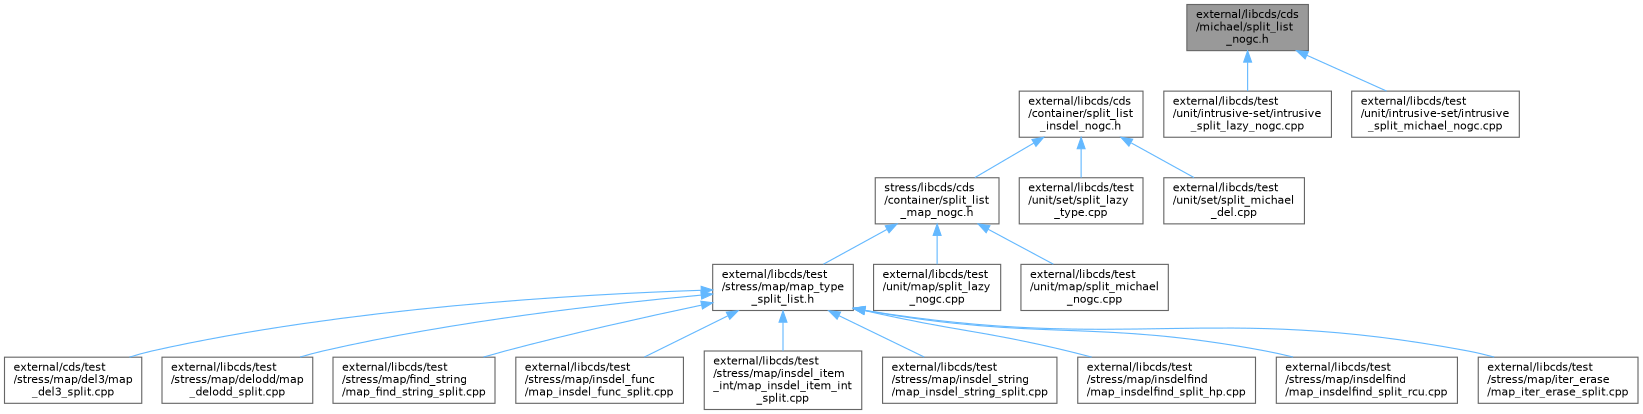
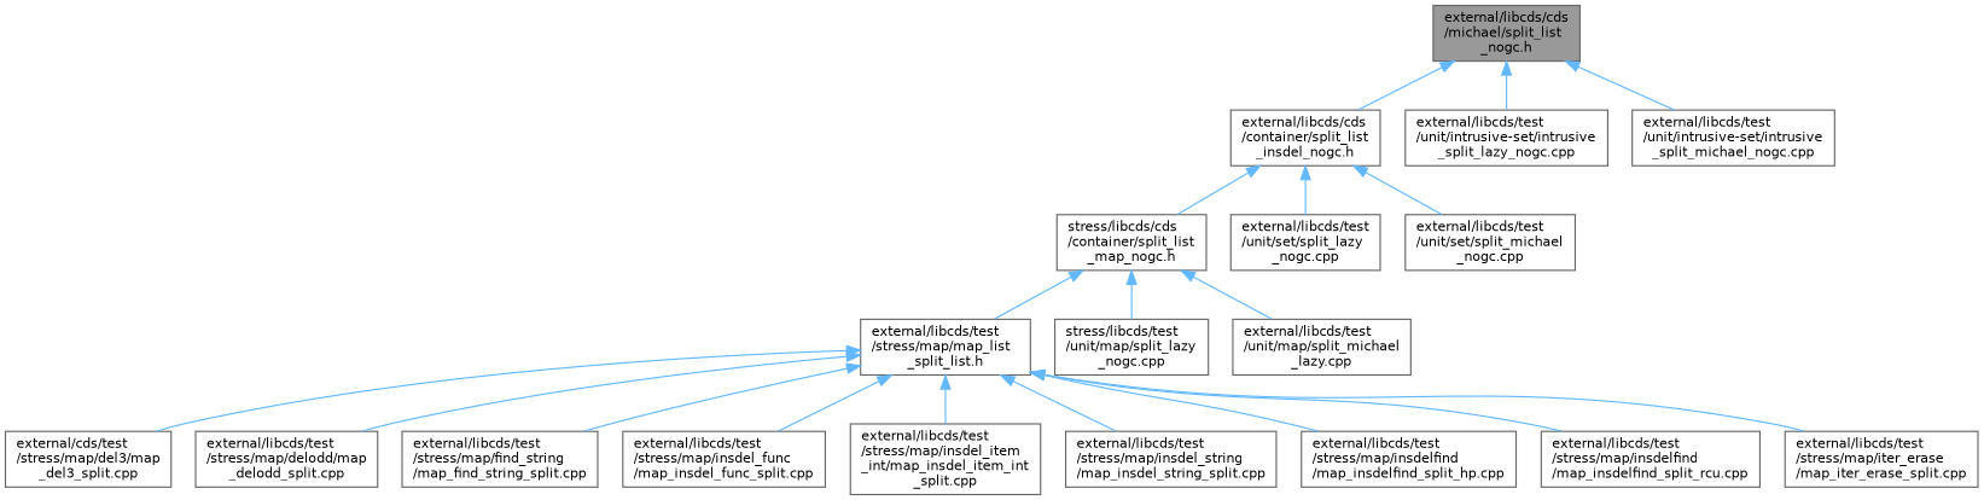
  digraph {
    node [color=grey40 fillcolor=white fontname=Helvetica fontsize=10 shape=box style=filled]
    edge [color=steelblue1 dir=back fontname=Helvetica fontsize=10 labelfontname=Helvetica labelfontsize=10 style=solid]
    n1 [color=gray40 fillcolor=grey60 fontcolor=black height=0.2 label="external/libcds/cds\l/michael/split_list\l_nogc.h" width=0.4]
    n2 [height=0.2 label="external/libcds/cds\l/container/split_list\l_insdel_nogc.h" width=0.4]
    n3 [height=0.2 label="external/libcds/test\l/unit/intrusive-set/intrusive\l_split_lazy_nogc.cpp" width=0.4]
    n4 [height=0.2 label="external/libcds/test\l/unit/intrusive-set/intrusive\l_split_michael_nogc.cpp" width=0.4]
    n5 [height=0.2 label="stress/libcds/cds\l/container/split_list\l_map_nogc.h" width=0.4]
-   n6 [height=0.2 label="external/libcds/test\l/unit/set/split_lazy\l_type.cpp" width=0.4]
-   n7 [height=0.2 label="external/libcds/test\l/unit/set/split_michael\l_del.cpp" width=0.4]
-   n8 [height=0.2 label="external/libcds/test\l/stress/map/map_type\l_split_list.h" width=0.4]
-   n9 [height=0.2 label="external/libcds/test\l/unit/map/split_lazy\l_nogc.cpp" width=0.4]
-   n10 [height=0.2 label="external/libcds/test\l/unit/map/split_michael\l_nogc.cpp" width=0.4]
+   n6 [height=0.2 label="external/libcds/test\l/unit/set/split_lazy\l_nogc.cpp" width=0.4]
+   n7 [height=0.2 label="external/libcds/test\l/unit/set/split_michael\l_nogc.cpp" width=0.4]
+   n8 [height=0.2 label="external/libcds/test\l/stress/map/map_list\l_split_list.h" width=0.4]
+   n9 [height=0.2 label="stress/libcds/test\l/unit/map/split_lazy\l_nogc.cpp" width=0.4]
+   n10 [height=0.2 label="external/libcds/test\l/unit/map/split_michael\l_lazy.cpp" width=0.4]
    n11 [height=0.2 label="external/cds/test\l/stress/map/del3/map\l_del3_split.cpp" width=0.4]
    n12 [height=0.2 label="external/libcds/test\l/stress/map/delodd/map\l_delodd_split.cpp" width=0.4]
    n13 [height=0.2 label="external/libcds/test\l/stress/map/find_string\l/map_find_string_split.cpp" width=0.4]
    n14 [height=0.2 label="external/libcds/test\l/stress/map/insdel_func\l/map_insdel_func_split.cpp" width=0.4]
    n15 [height=0.2 label="external/libcds/test\l/stress/map/insdel_item\l_int/map_insdel_item_int\l_split.cpp" width=0.4]
    n16 [height=0.2 label="external/libcds/test\l/stress/map/insdel_string\l/map_insdel_string_split.cpp" width=0.4]
    n17 [height=0.2 label="external/libcds/test\l/stress/map/insdelfind\l/map_insdelfind_split_hp.cpp" width=0.4]
    n18 [height=0.2 label="external/libcds/test\l/stress/map/insdelfind\l/map_insdelfind_split_rcu.cpp" width=0.4]
    n19 [height=0.2 label="external/libcds/test\l/stress/map/iter_erase\l/map_iter_erase_split.cpp" width=0.4]
+   n1 -> n2
    n1 -> n3
    n1 -> n4
    n2 -> n5
    n2 -> n6
    n2 -> n7
    n5 -> n8
    n5 -> n9
    n5 -> n10
    n8 -> n11
    n8 -> n12
    n8 -> n13
    n8 -> n14
    n8 -> n15
    n8 -> n16
    n8 -> n17
    n8 -> n18
    n8 -> n19
  }
